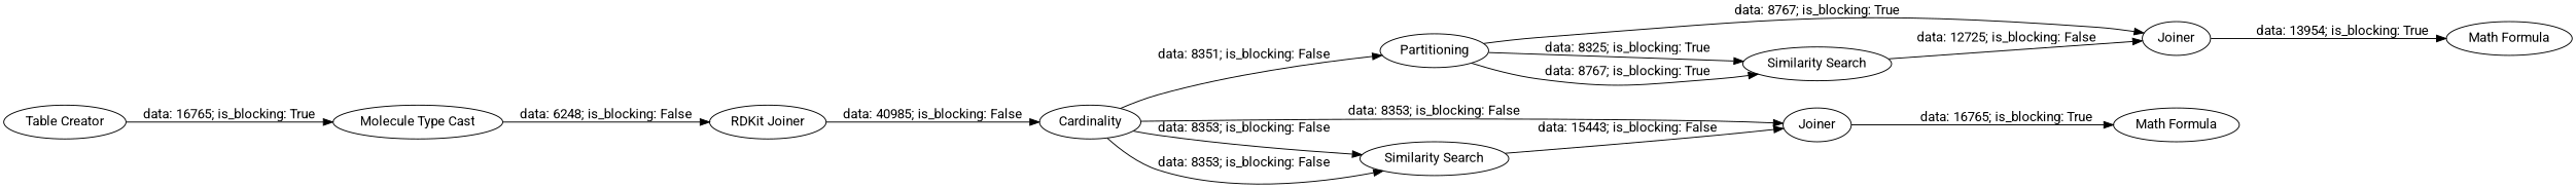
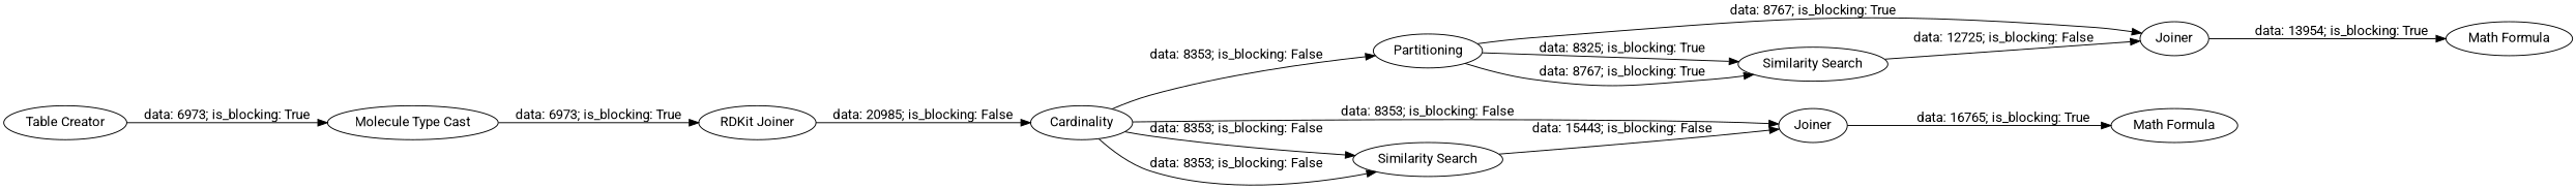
  digraph {
    fontname=Roboto
    rankdir=LR
    node [fontname=Roboto]
    edge [fontname=Roboto]
    n1 [label=Joiner]
    n2 [label="Math Formula"]
    n3 [label=Cardinality]
    n4 [label=Partitioning]
    n5 [label=Joiner]
    n6 [label="Similarity Search"]
    n7 [label="Similarity Search"]
    n8 [label="Math Formula"]
    n9 [label="Molecule Type Cast"]
    n10 [label="RDKit Joiner"]
    n11 [label="Table Creator"]
    n1 -> n2 [label="data: 13954; is_blocking: True"]
-   n3 -> n4 [label="data: 8351; is_blocking: False"]
+   n3 -> n4 [label="data: 8353; is_blocking: False"]
    n3 -> n5 [label="data: 8353; is_blocking: False"]
    n3 -> n6 [label="data: 8353; is_blocking: False"]
    n3 -> n6 [label="data: 8353; is_blocking: False"]
    n4 -> n1 [label="data: 8767; is_blocking: True"]
    n4 -> n7 [label="data: 8325; is_blocking: True"]
    n4 -> n7 [label="data: 8767; is_blocking: True"]
    n5 -> n8 [label="data: 16765; is_blocking: True"]
    n6 -> n5 [label="data: 15443; is_blocking: False"]
    n7 -> n1 [label="data: 12725; is_blocking: False"]
-   n9 -> n10 [label="data: 6248; is_blocking: False"]
-   n10 -> n3 [label="data: 40985; is_blocking: False"]
-   n11 -> n9 [label="data: 16765; is_blocking: True"]
+   n9 -> n10 [label="data: 6973; is_blocking: True"]
+   n10 -> n3 [label="data: 20985; is_blocking: False"]
+   n11 -> n9 [label="data: 6973; is_blocking: True"]
  }
